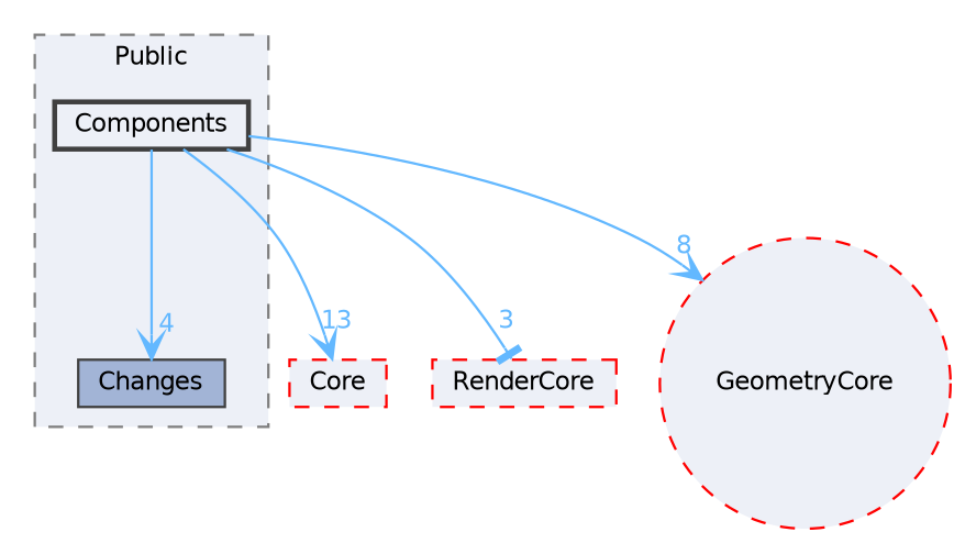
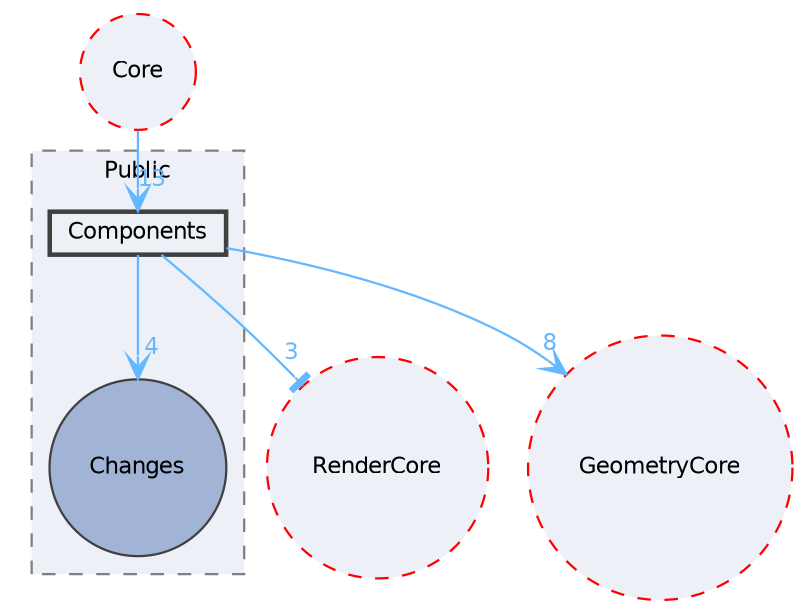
  digraph {
    compound=true
    node [color=red fillcolor="#edf0f7" fontname=Helvetica fontsize=10 shape=box style="filled,dashed"]
    edge [arrowhead=vee color=steelblue1 fontcolor=steelblue1 fontname=Helvetica fontsize=10 labeldistance=1.5 labelfontname=Helvetica labelfontsize=10]
-   n1 [color=grey25 fillcolor="#a2b4d6" height=0.2 label=Changes style=filled width=0.4]
+   n1 [color=grey25 fillcolor="#a2b4d6" height=0.2 label=Changes shape=circle style=filled width=0.4]
    n2 [color=grey25 height=0.2 label=Components style="filled,bold" width=0.4]
-   n3 [height=0.2 label=Core width=0.4]
-   n4 [height=0.2 label=RenderCore width=0.4]
+   n3 [height=0.2 label=Core shape=circle width=0.4]
+   n4 [height=0.2 label=RenderCore shape=circle width=0.4]
    n5 [height=0.2 label=GeometryCore shape=circle width=0.4]
    subgraph cluster_1 {
      bgcolor="#edf0f7"
      fontname=Helvetica
      fontsize=10
      label=Public
      pencolor=grey50
      style="filled,dashed"
      n1
      n2
    }
    n2 -> n1 [headlabel=4]
-   n2 -> n3 [headlabel=13]
+   n3 -> n2 [headlabel=13]
    n2 -> n4 [arrowhead=tee headlabel=3]
    n2 -> n5 [headlabel=8]
  }
